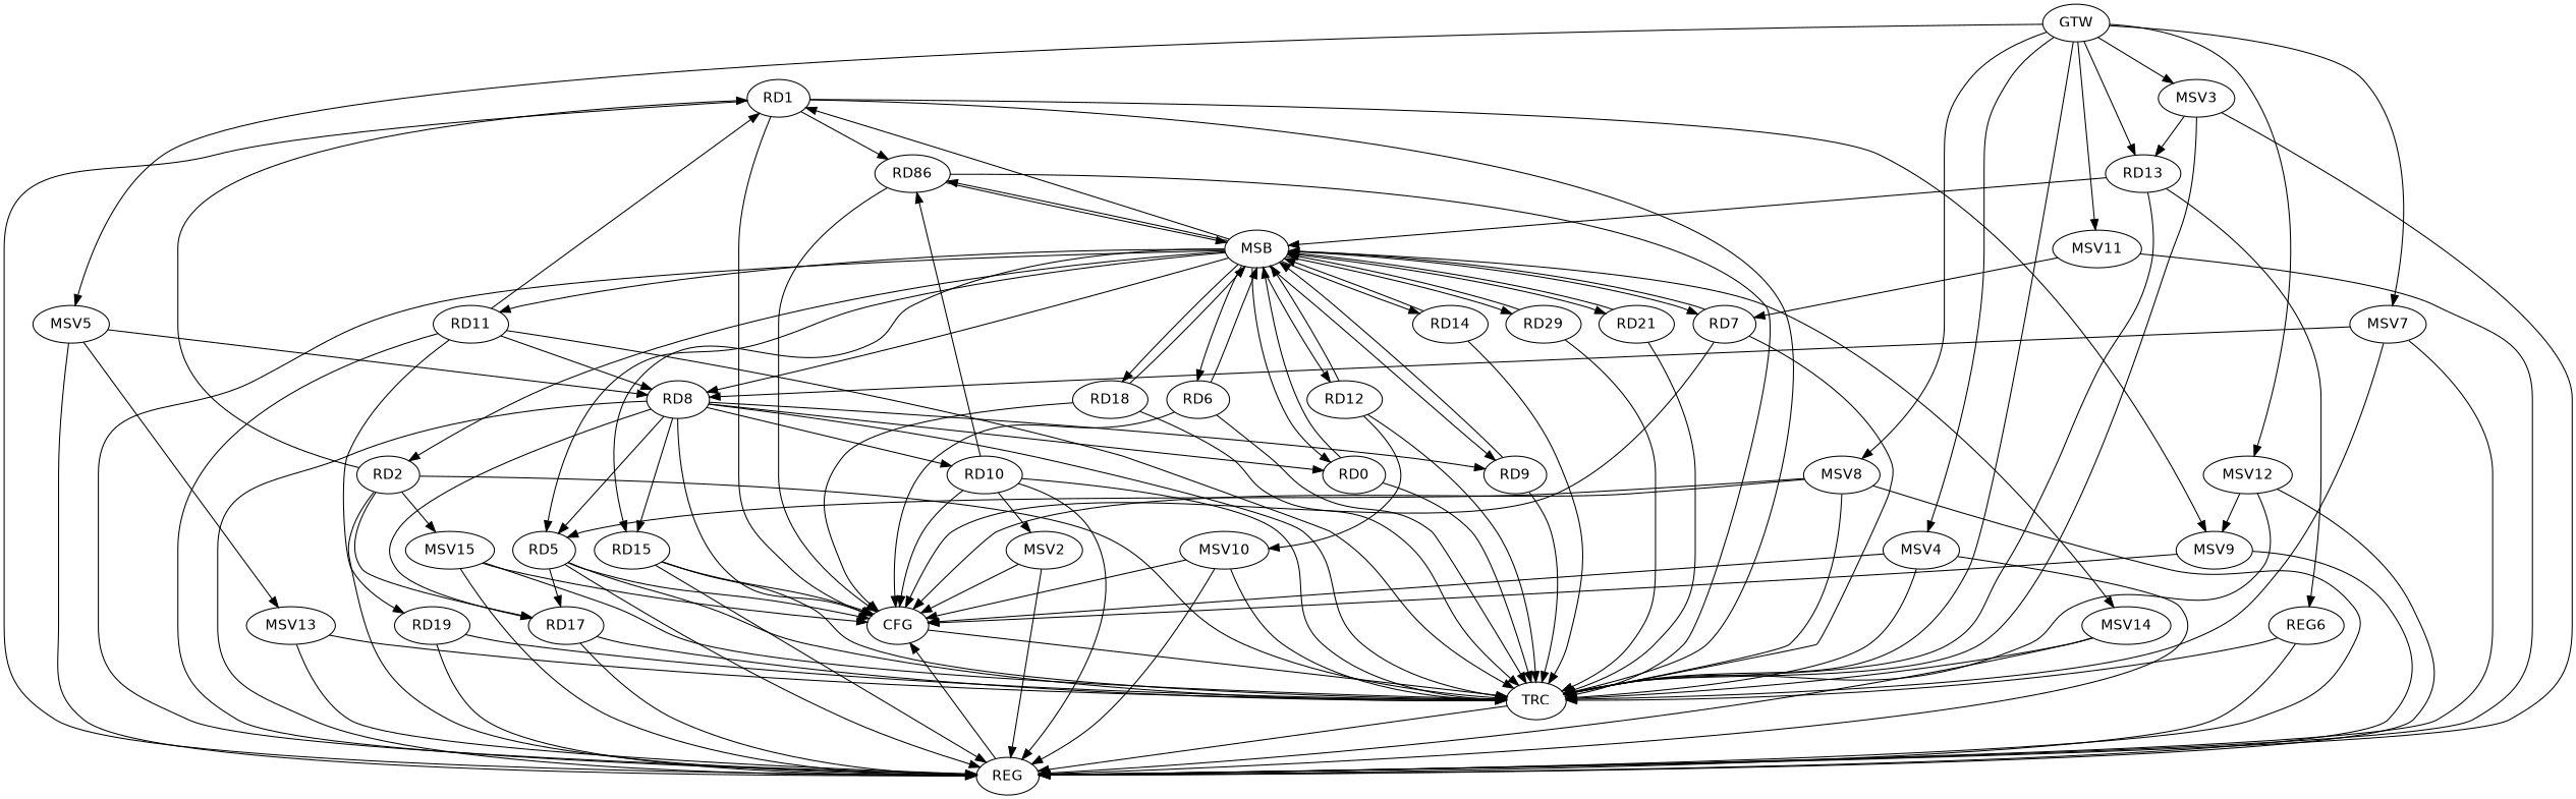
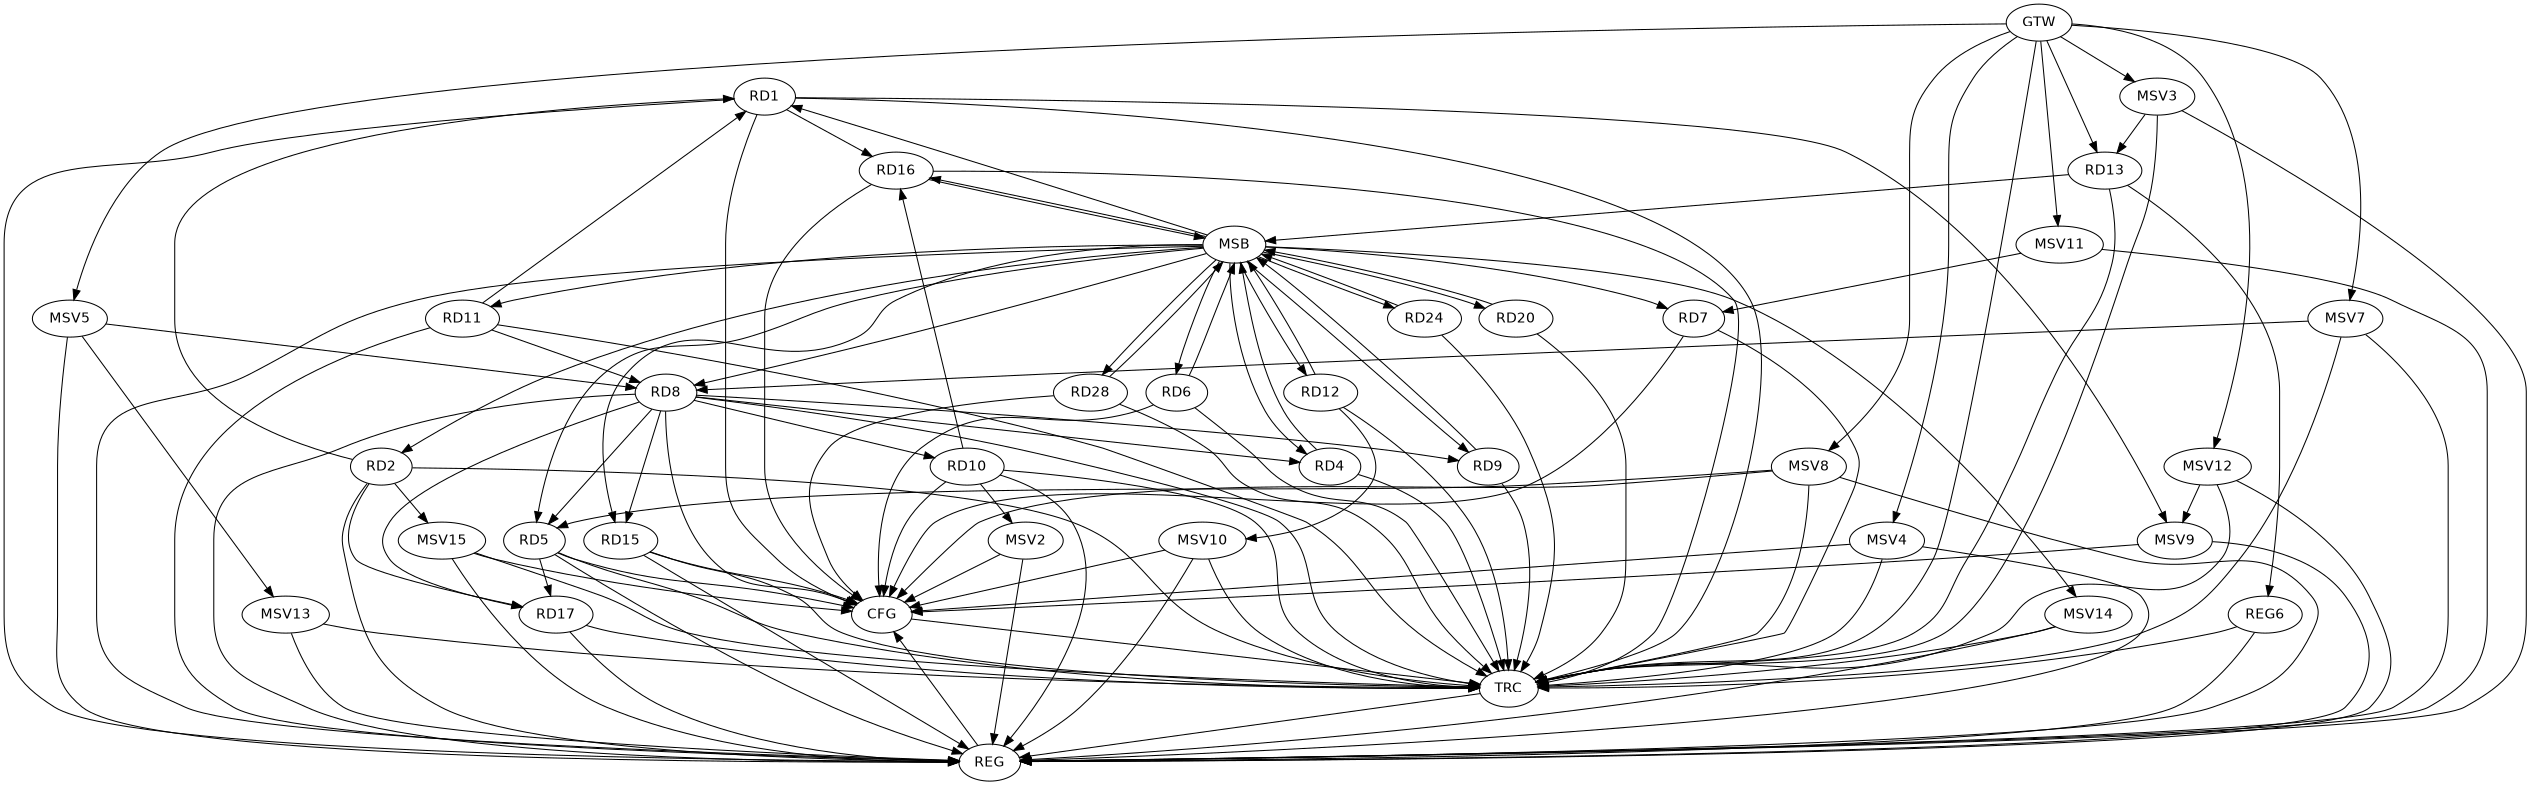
  strict digraph {
    fontname="DejaVu Sans"
    node [fontname="DejaVu Sans"]
    edge [fontname="DejaVu Sans"]
    n1 [label=RD1]
-   n2 [label=RD86]
+   n2 [label=RD16]
    n3 [label=REG]
    n4 [label=CFG]
    n5 [label=TRC]
    n6 [label=MSV9]
    n7 [label=MSB]
    n8 [label=RD2]
    n9 [label=RD17]
    n10 [label=MSV15]
-   n11 [label=RD0]
+   n11 [label=RD4]
    n12 [label=RD5]
    n13 [label=RD6]
    n14 [label=RD7]
    n15 [label=RD8]
    n16 [label=RD9]
    n17 [label=RD15]
    n18 [label=RD11]
    n19 [label=RD12]
-   n20 [label=RD14]
-   n21 [label=RD18]
-   n22 [label=RD29]
-   n23 [label=RD21]
+   n20 [label=RD24]
+   n21 [label=RD28]
+   n22 [label=RD20]
    n24 [label=MSV14]
    n25 [label=RD10]
    n26 [label=MSV2]
-   n27 [label=RD19]
    n28 [label=MSV10]
    n29 [label=RD13]
    n30 [label=REG6]
    n31 [label=GTW]
    n32 [label=MSV3]
    n33 [label=MSV4]
    n34 [label=MSV5]
    n35 [label=MSV7]
    n36 [label=MSV8]
    n37 [label=MSV11]
    n38 [label=MSV12]
    n39 [label=MSV13]
    n1 -> n2
    n1 -> n3
    n1 -> n4
    n1 -> n5
    n1 -> n6
    n2 -> n4
    n2 -> n5
    n2 -> n7
    n3 -> n4
    n4 -> n5
    n5 -> n3
    n6 -> n3
    n6 -> n4
    n7 -> n1
    n7 -> n2
    n7 -> n3
    n7 -> n8
    n7 -> n11
    n7 -> n12
    n7 -> n13
    n7 -> n14
    n7 -> n15
    n7 -> n16
    n7 -> n17
    n7 -> n18
    n7 -> n19
    n7 -> n20
    n7 -> n21
    n7 -> n22
-   n7 -> n23
    n7 -> n24
    n8 -> n1
    n8 -> n3
    n8 -> n5
    n8 -> n9
    n8 -> n10
    n9 -> n3
    n9 -> n5
    n10 -> n3
    n10 -> n4
    n10 -> n5
    n11 -> n5
    n11 -> n7
    n12 -> n3
    n12 -> n4
    n12 -> n5
    n12 -> n9
    n13 -> n4
    n13 -> n5
    n13 -> n7
    n14 -> n4
    n14 -> n5
-   n14 -> n7
    n15 -> n3
    n15 -> n4
    n15 -> n5
    n15 -> n9
    n15 -> n11
    n15 -> n12
    n15 -> n16
    n15 -> n17
    n15 -> n25
    n16 -> n5
    n16 -> n7
    n17 -> n3
    n17 -> n4
    n17 -> n5
    n18 -> n1
    n18 -> n3
    n18 -> n5
    n18 -> n15
-   n18 -> n27
    n19 -> n5
    n19 -> n7
    n19 -> n28
    n20 -> n5
    n20 -> n7
    n21 -> n4
    n21 -> n5
    n21 -> n7
    n22 -> n5
    n22 -> n7
-   n23 -> n5
-   n23 -> n7
    n24 -> n3
    n24 -> n5
    n25 -> n2
    n25 -> n3
    n25 -> n4
    n25 -> n5
    n25 -> n26
    n26 -> n3
    n26 -> n4
-   n27 -> n3
-   n27 -> n5
    n28 -> n3
    n28 -> n4
    n28 -> n5
    n29 -> n5
    n29 -> n7
    n29 -> n30
    n30 -> n3
    n30 -> n5
    n31 -> n5
    n31 -> n29
    n31 -> n32
    n31 -> n33
    n31 -> n34
    n31 -> n35
    n31 -> n36
    n31 -> n37
    n31 -> n38
    n32 -> n3
    n32 -> n5
    n32 -> n29
    n33 -> n3
    n33 -> n4
    n33 -> n5
    n34 -> n3
    n34 -> n15
    n34 -> n39
    n35 -> n3
    n35 -> n5
    n35 -> n15
    n36 -> n3
    n36 -> n4
    n36 -> n5
    n36 -> n12
    n37 -> n3
    n37 -> n14
    n38 -> n3
    n38 -> n5
    n38 -> n6
    n39 -> n3
    n39 -> n5
  }
